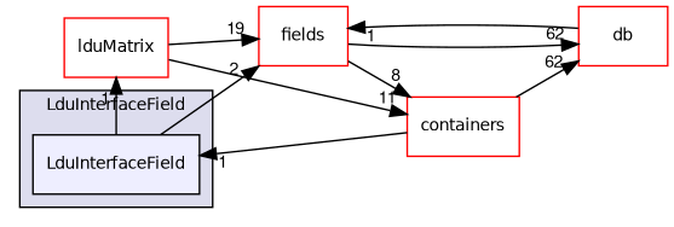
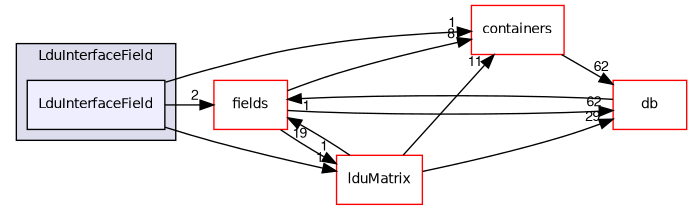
  digraph {
    compound=true
    fontname="DejaVu Sans"
    rankdir=LR
    node [fontname="DejaVu Sans" fontsize=10 shape=box color=red]
    edge [fontname="DejaVu Sans" headlabel=1 labeldistance=1.5 labelfontname=FreeSans labelfontsize=10]
    n1 [fillcolor="#eeeeff" label=LduInterfaceField pencolor=black style=filled color=""]
    n2 [label=fields]
    n3 [label=containers]
    n4 [label=lduMatrix]
    n5 [label=db]
    subgraph cluster_1 {
      bgcolor="#ddddee"
      fontsize=10
      label=LduInterfaceField
      pencolor=black
      n1
    }
    n1 -> n2 [headlabel=2]
-   n3 -> n1
+   n1 -> n3
    n1 -> n4
    n2 -> n3 [headlabel=8]
+   n2 -> n4
    n2 -> n5 [headlabel=62]
    n3 -> n5 [headlabel=62]
    n4 -> n2 [headlabel=19]
    n4 -> n3 [headlabel=11]
+   n4 -> n5 [headlabel=29]
    n5 -> n2
  }
